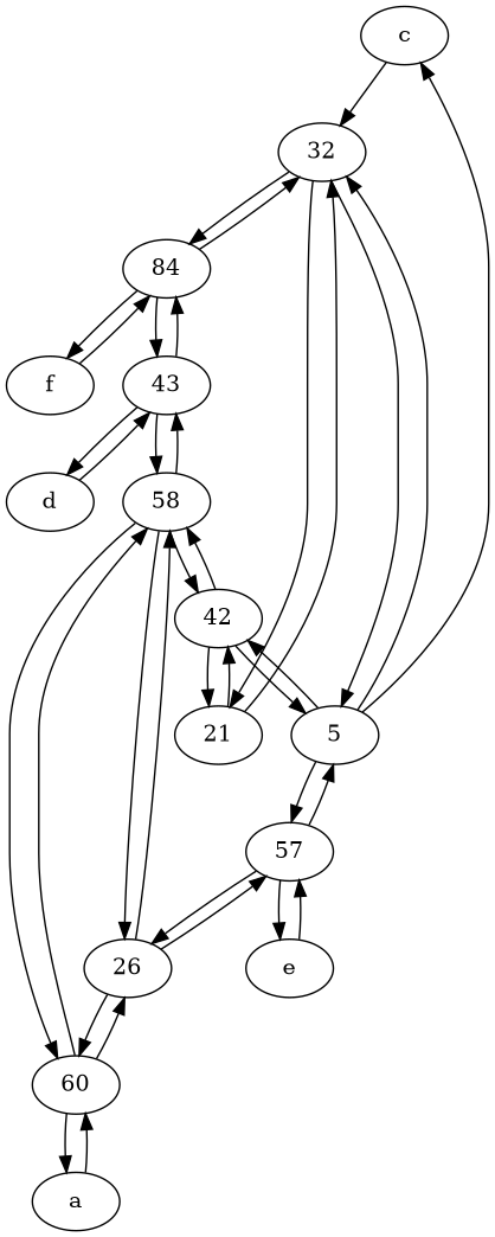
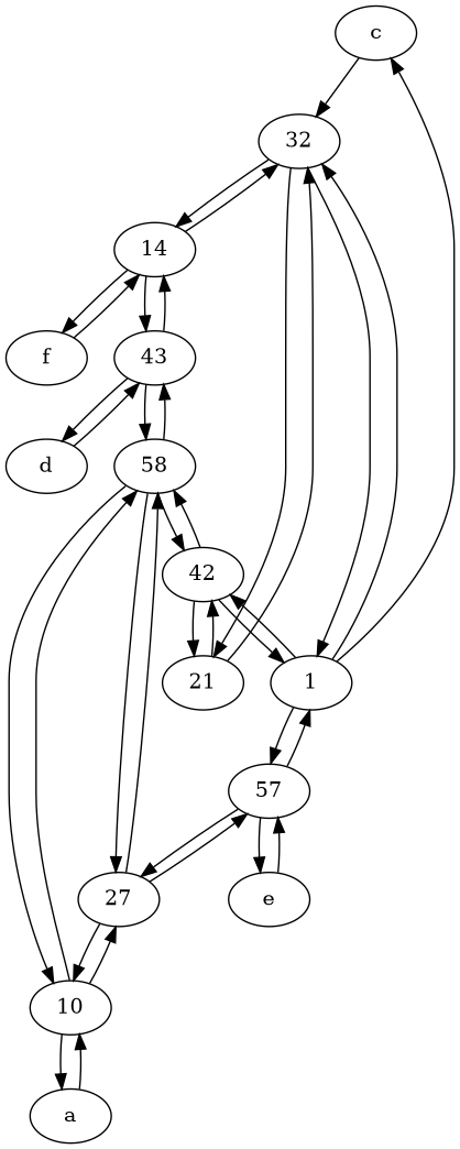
  digraph {
    c
    32
-   14 [label=84]
+   14
    21
-   5
+   5 [label=1]
    f
    43
    d
    n9 [label=58]
-   10 [label=60]
-   27 [label=26]
+   10
+   27
    a
    42
    57
    e
    c -> 32
    32 -> 14
    32 -> 21
    32 -> 5
    14 -> 32
    14 -> f
    14 -> 43
    21 -> 32
    21 -> 42
    5 -> c
    5 -> 32
    5 -> 42
    5 -> 57
    f -> 14
    43 -> 14
    43 -> d
    43 -> n9
    d -> 43
    n9 -> 43
    n9 -> 10
    n9 -> 27
    n9 -> 42
    10 -> n9
    10 -> 27
    10 -> a
    27 -> n9
    27 -> 10
    27 -> 57
    a -> 10
    42 -> 21
    42 -> 5
    42 -> n9
    57 -> 5
    57 -> 27
    57 -> e
    e -> 57
  }
